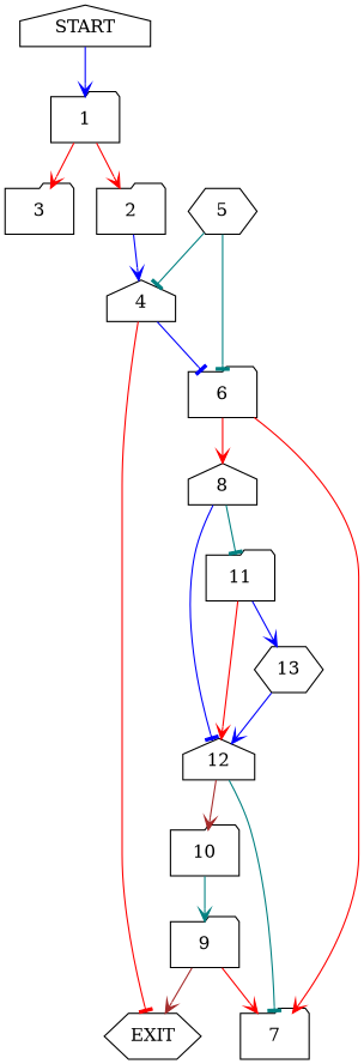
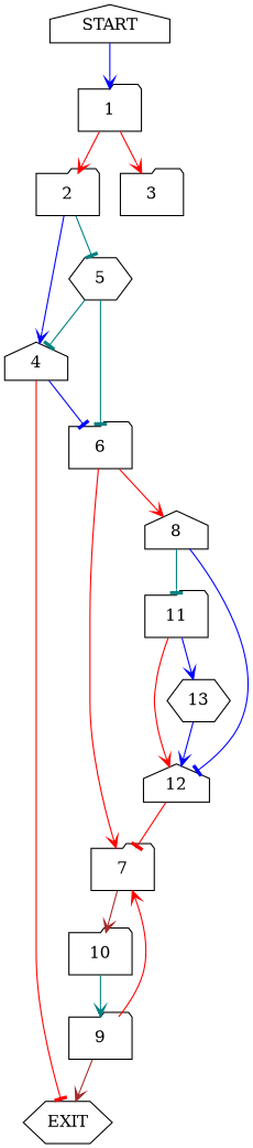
  digraph {
    node [shape=folder]
    edge [arrowhead=vee color=red]
    n1 [label=START shape=house]
    1
    2
    3
    n5 [label=EXIT shape=hexagon]
    4 [shape=house]
    5 [shape=hexagon]
    6
    7
    8 [shape=house]
    10
    11
    12 [shape=house]
    9
    13 [shape=hexagon]
    n1 -> 1 [color=blue]
    1 -> 2
    1 -> 3
    2 -> 4 [color=blue]
+   2 -> 5 [arrowhead=tee color=teal]
    4 -> n5 [arrowhead=tee]
    4 -> 6 [arrowhead=tee color=blue]
    5 -> 4 [arrowhead=tee color=teal]
    5 -> 6 [arrowhead=tee color=teal]
    6 -> 7
    6 -> 8
-   12 -> 10 [color=brown]
+   7 -> 10 [color=brown]
    8 -> 11 [arrowhead=tee color=teal]
    8 -> 12 [arrowhead=tee color=blue]
    10 -> 9 [color=teal]
    11 -> 12
    11 -> 13 [color=blue]
-   12 -> 7 [arrowhead=tee color=teal]
+   12 -> 7 [arrowhead=tee]
    9 -> n5 [color=brown]
    9 -> 7
    13 -> 12 [color=blue]
  }
